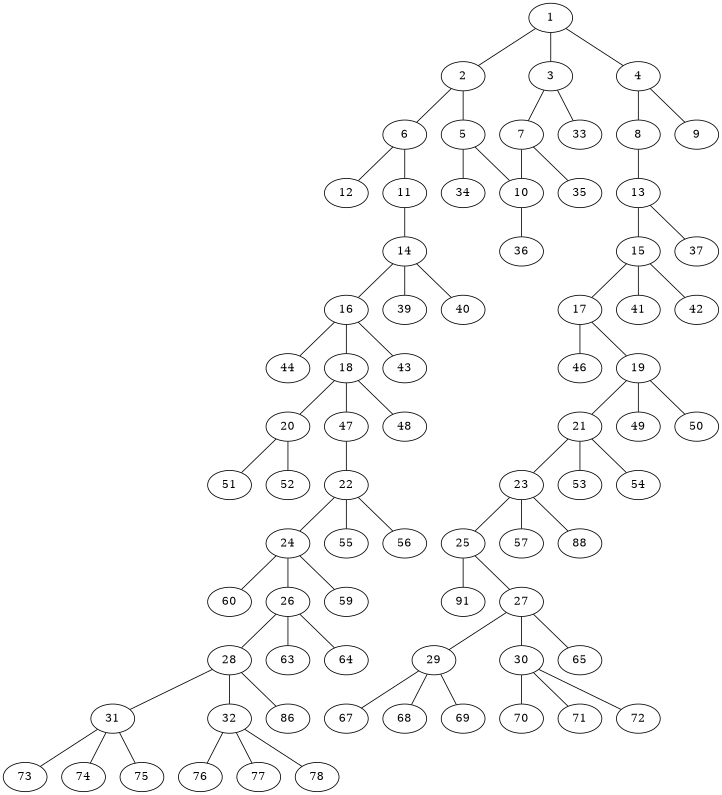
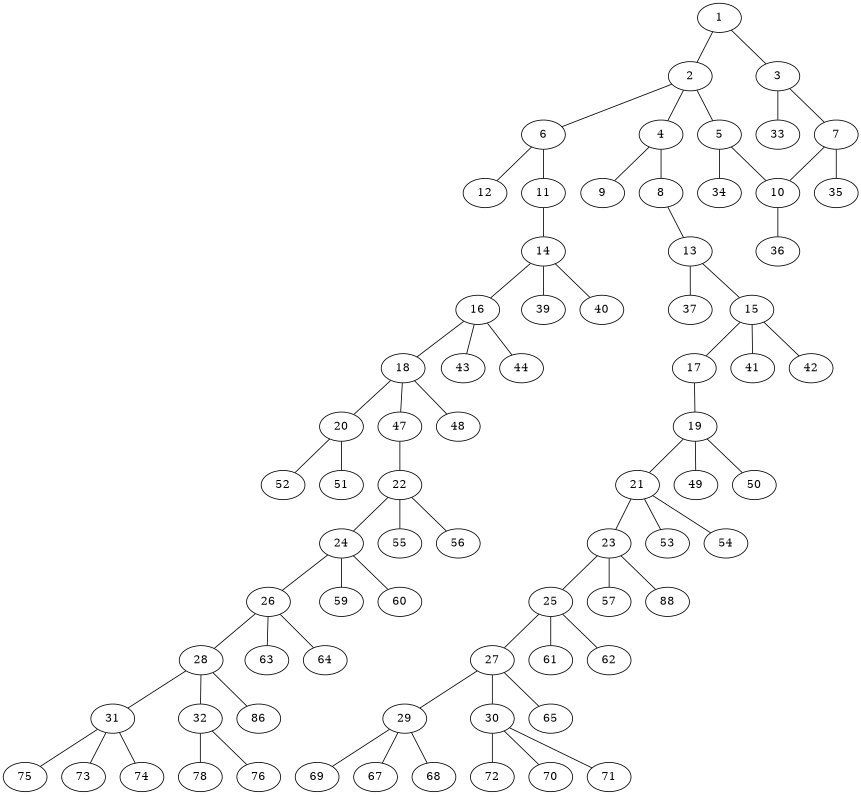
  graph {
    node [chem=H]
    edge [valence=1]
    1 [chem=C]
    2 [chem=C]
    3 [chem=C]
    4 [chem=C]
    5 [chem=C]
    6 [chem=C]
    7 [chem=C]
    33
    8 [chem=O]
    9 [chem=O]
    10 [chem=C]
    34
    11 [chem=O]
    12 [chem=O]
    35
    13 [chem=C]
    36
    14 [chem=C]
    15 [chem=C]
    37
    16 [chem=C]
    39
    40
    17 [chem=C]
    41
    42
    18 [chem=C]
    43
    44
    19 [chem=C]
-   46
    20 [chem=C]
    47
    48
    21 [chem=C]
    49
    50
    51
    52
    22 [chem=C]
    23 [chem=C]
    53
    54
    24 [chem=C]
    55
    56
    25 [chem=C]
    57
    n49 [label=88]
    26 [chem=C]
    59
    60
    27 [chem=C]
-   61 [label=91]
+   61
+   62
    28 [chem=C]
    63
    64
    29 [chem=C]
    30 [chem=C]
    65
    31 [chem=C]
    32 [chem=C]
    n64 [label=86]
    67
    68
    69
    70
    71
    72
    73
    74
    75
    76
-   77
    78
    1 -- 2
    1 -- 3 [valence=2]
-   1 -- 4
+   2 -- 4
    2 -- 5 [valence=2]
    2 -- 6
    3 -- 7
    3 -- 33
    4 -- 8
    4 -- 9 [valence=2]
    5 -- 10
    5 -- 34
    6 -- 11
    6 -- 12 [valence=2]
    7 -- 10 [valence=2]
    7 -- 35
    8 -- 13
    10 -- 36
    11 -- 14
    13 -- 15
    13 -- 37
    14 -- 16
    14 -- 39
    14 -- 40
    15 -- 17
    15 -- 41
    15 -- 42
    16 -- 18
    16 -- 43
    16 -- 44
    17 -- 19
-   17 -- 46
    18 -- 20
    18 -- 47
    18 -- 48
    19 -- 21
    19 -- 49
    19 -- 50
    20 -- 51
    20 -- 52
    47 -- 22
    21 -- 23
    21 -- 53
    21 -- 54
    22 -- 24
    22 -- 55
    22 -- 56
    23 -- 25
    23 -- 57
    23 -- n49
    24 -- 26
    24 -- 59
    24 -- 60
    25 -- 27
    25 -- 61
+   25 -- 62
    26 -- 28
    26 -- 63
    26 -- 64
    27 -- 29
    27 -- 30
    27 -- 65
    28 -- 31
    28 -- 32
    28 -- n64
    29 -- 67
    29 -- 68
    29 -- 69
    30 -- 70
    30 -- 71
    30 -- 72
    31 -- 73
    31 -- 74
    31 -- 75
    32 -- 76
-   32 -- 77
    32 -- 78
  }
